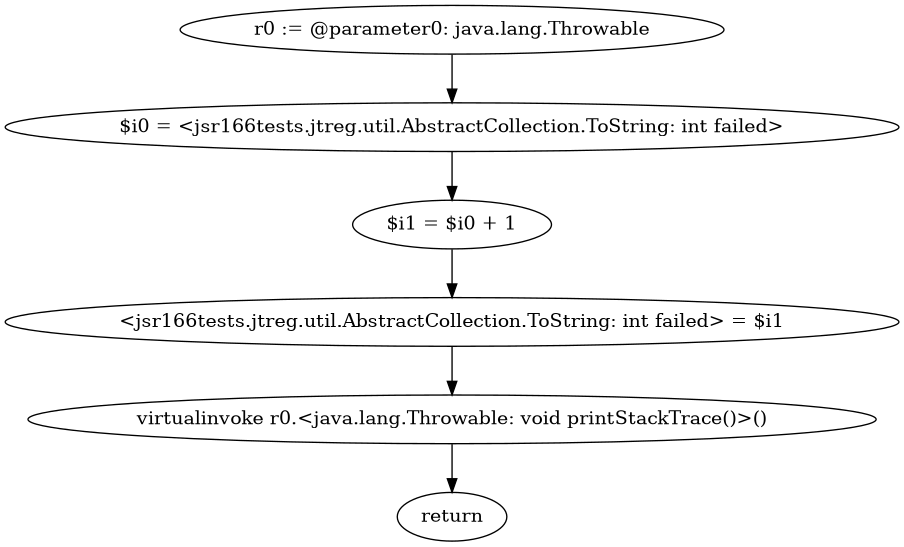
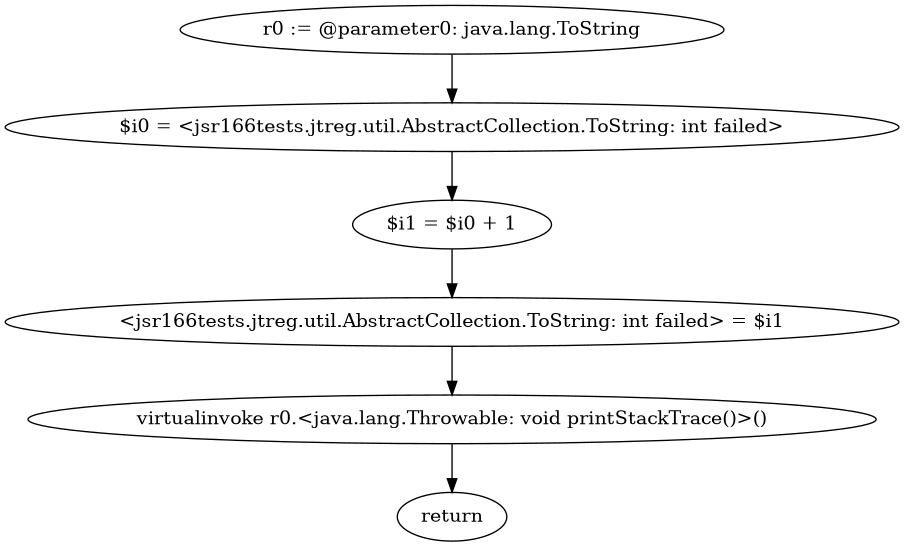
  digraph {
-   "r0 := @parameter0: java.lang.Throwable"
+   "r0 := @parameter0: java.lang.Throwable" [label="r0 := @parameter0: java.lang.ToString"]
    "$i0 = <jsr166tests.jtreg.util.AbstractCollection.ToString: int failed>"
    "$i1 = $i0 + 1"
    "<jsr166tests.jtreg.util.AbstractCollection.ToString: int failed> = $i1"
    "virtualinvoke r0.<java.lang.Throwable: void printStackTrace()>()"
    return
    "r0 := @parameter0: java.lang.Throwable" -> "$i0 = <jsr166tests.jtreg.util.AbstractCollection.ToString: int failed>"
    "$i0 = <jsr166tests.jtreg.util.AbstractCollection.ToString: int failed>" -> "$i1 = $i0 + 1"
    "$i1 = $i0 + 1" -> "<jsr166tests.jtreg.util.AbstractCollection.ToString: int failed> = $i1"
    "<jsr166tests.jtreg.util.AbstractCollection.ToString: int failed> = $i1" -> "virtualinvoke r0.<java.lang.Throwable: void printStackTrace()>()"
    "virtualinvoke r0.<java.lang.Throwable: void printStackTrace()>()" -> return
  }
